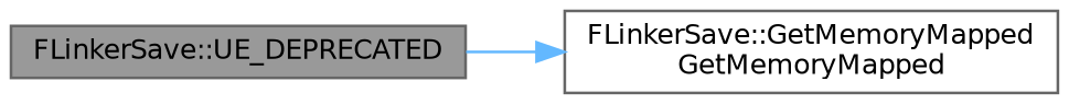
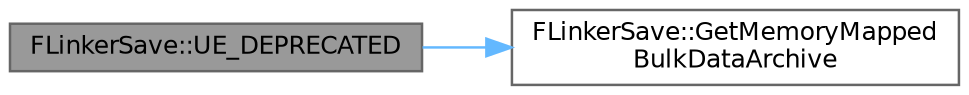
  digraph {
    rankdir=LR
    node [fontname=Helvetica fontsize=10 shape=box style=filled]
    n1 [color=gray40 fillcolor=grey60 fontcolor=black height=0.2 label="FLinkerSave::UE_DEPRECATED" width=0.4]
-   n2 [color=grey40 fillcolor=white height=0.2 label="FLinkerSave::GetMemoryMapped\lGetMemoryMapped" width=0.4]
+   n2 [color=grey40 fillcolor=white height=0.2 label="FLinkerSave::GetMemoryMapped\lBulkDataArchive" width=0.4]
    n1 -> n2 [color=steelblue1 fontname=Helvetica fontsize=10 labelfontname=Helvetica labelfontsize=10 style=solid]
  }
